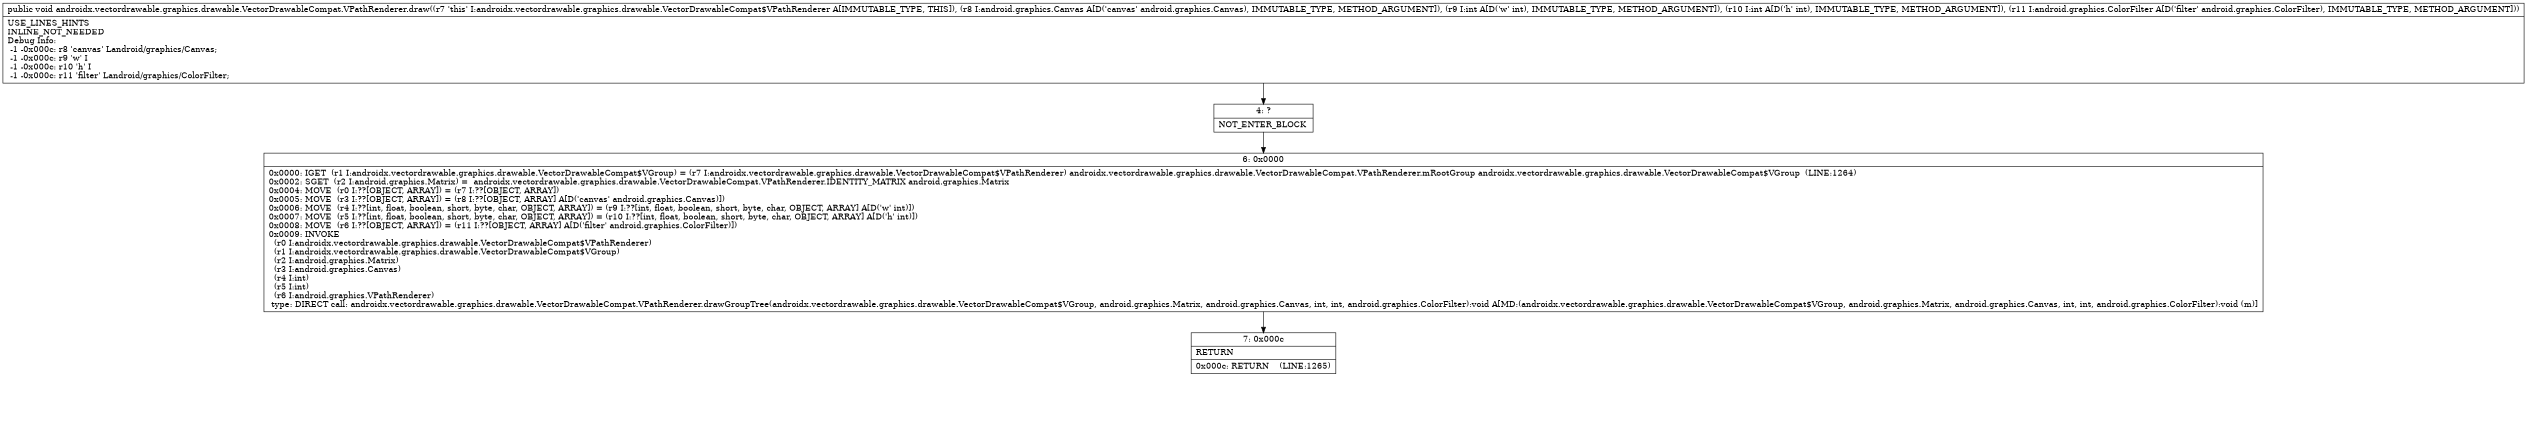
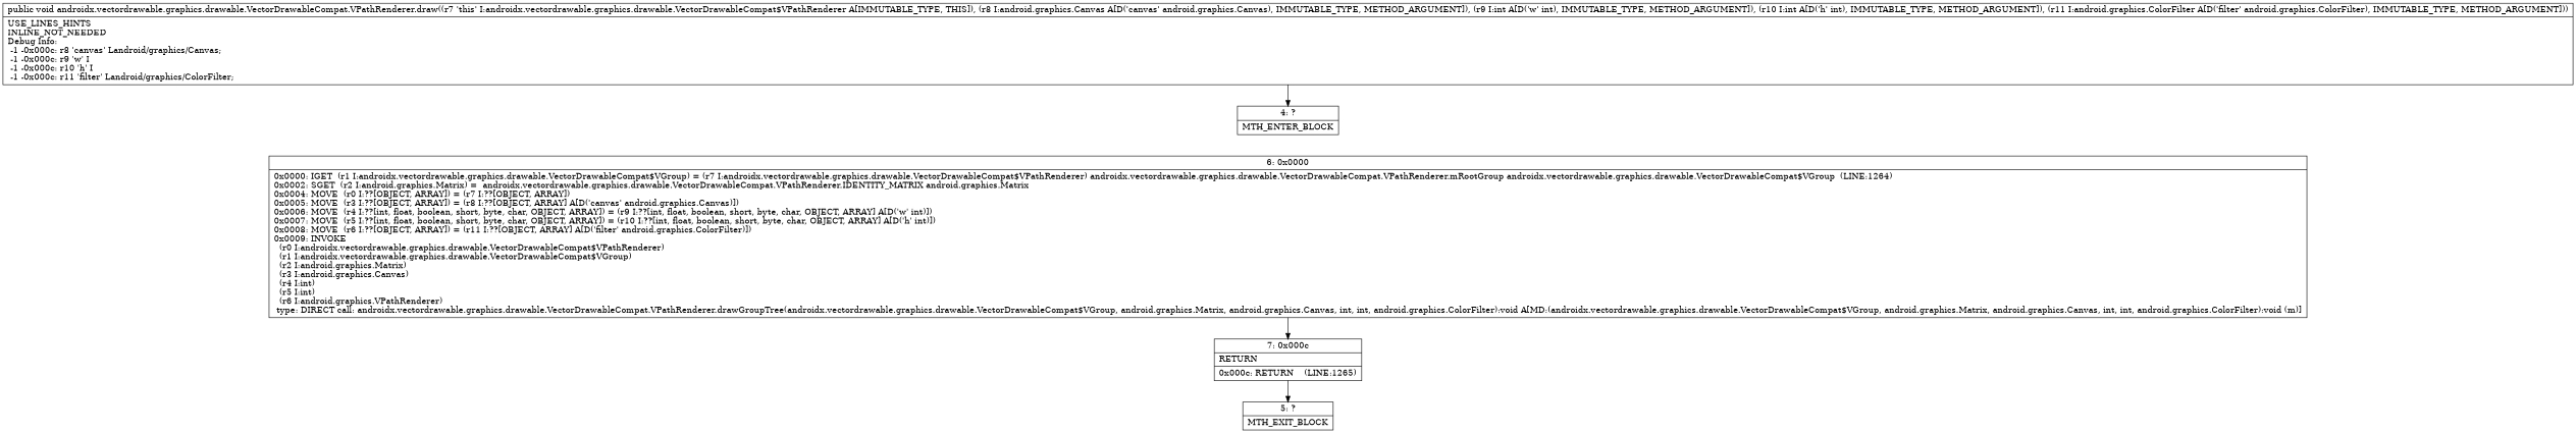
  digraph {
    fontname="DejaVu Serif"
    node [fontname="DejaVu Serif" shape=record]
    edge [fontname="DejaVu Serif"]
-   n1 [label="{4\:\ ?|NOT_ENTER_BLOCK\l}"]
+   n1 [label="{4\:\ ?|MTH_ENTER_BLOCK\l}"]
    n2 [label="{6\:\ 0x0000|0x0000: IGET  (r1 I:androidx.vectordrawable.graphics.drawable.VectorDrawableCompat$VGroup) = (r7 I:androidx.vectordrawable.graphics.drawable.VectorDrawableCompat$VPathRenderer) androidx.vectordrawable.graphics.drawable.VectorDrawableCompat.VPathRenderer.mRootGroup androidx.vectordrawable.graphics.drawable.VectorDrawableCompat$VGroup  (LINE:1264)\l0x0002: SGET  (r2 I:android.graphics.Matrix) =  androidx.vectordrawable.graphics.drawable.VectorDrawableCompat.VPathRenderer.IDENTITY_MATRIX android.graphics.Matrix \l0x0004: MOVE  (r0 I:??[OBJECT, ARRAY]) = (r7 I:??[OBJECT, ARRAY]) \l0x0005: MOVE  (r3 I:??[OBJECT, ARRAY]) = (r8 I:??[OBJECT, ARRAY] A[D('canvas' android.graphics.Canvas)]) \l0x0006: MOVE  (r4 I:??[int, float, boolean, short, byte, char, OBJECT, ARRAY]) = (r9 I:??[int, float, boolean, short, byte, char, OBJECT, ARRAY] A[D('w' int)]) \l0x0007: MOVE  (r5 I:??[int, float, boolean, short, byte, char, OBJECT, ARRAY]) = (r10 I:??[int, float, boolean, short, byte, char, OBJECT, ARRAY] A[D('h' int)]) \l0x0008: MOVE  (r6 I:??[OBJECT, ARRAY]) = (r11 I:??[OBJECT, ARRAY] A[D('filter' android.graphics.ColorFilter)]) \l0x0009: INVOKE  \l  (r0 I:androidx.vectordrawable.graphics.drawable.VectorDrawableCompat$VPathRenderer)\l  (r1 I:androidx.vectordrawable.graphics.drawable.VectorDrawableCompat$VGroup)\l  (r2 I:android.graphics.Matrix)\l  (r3 I:android.graphics.Canvas)\l  (r4 I:int)\l  (r5 I:int)\l  (r6 I:android.graphics.VPathRenderer)\l type: DIRECT call: androidx.vectordrawable.graphics.drawable.VectorDrawableCompat.VPathRenderer.drawGroupTree(androidx.vectordrawable.graphics.drawable.VectorDrawableCompat$VGroup, android.graphics.Matrix, android.graphics.Canvas, int, int, android.graphics.ColorFilter):void A[MD:(androidx.vectordrawable.graphics.drawable.VectorDrawableCompat$VGroup, android.graphics.Matrix, android.graphics.Canvas, int, int, android.graphics.ColorFilter):void (m)]\l}"]
    n3 [label="{7\:\ 0x000c|RETURN\l|0x000c: RETURN    (LINE:1265)\l}"]
+   n4 [label="{5\:\ ?|MTH_EXIT_BLOCK\l}"]
    n5 [label="{public void androidx.vectordrawable.graphics.drawable.VectorDrawableCompat.VPathRenderer.draw((r7 'this' I:androidx.vectordrawable.graphics.drawable.VectorDrawableCompat$VPathRenderer A[IMMUTABLE_TYPE, THIS]), (r8 I:android.graphics.Canvas A[D('canvas' android.graphics.Canvas), IMMUTABLE_TYPE, METHOD_ARGUMENT]), (r9 I:int A[D('w' int), IMMUTABLE_TYPE, METHOD_ARGUMENT]), (r10 I:int A[D('h' int), IMMUTABLE_TYPE, METHOD_ARGUMENT]), (r11 I:android.graphics.ColorFilter A[D('filter' android.graphics.ColorFilter), IMMUTABLE_TYPE, METHOD_ARGUMENT]))  | USE_LINES_HINTS\lINLINE_NOT_NEEDED\lDebug Info:\l  \-1 \-0x000c: r8 'canvas' Landroid\/graphics\/Canvas;\l  \-1 \-0x000c: r9 'w' I\l  \-1 \-0x000c: r10 'h' I\l  \-1 \-0x000c: r11 'filter' Landroid\/graphics\/ColorFilter;\l}"]
-   n1 -> n2
    n2 -> n3
+   n3 -> n4
    n5 -> n1
  }
